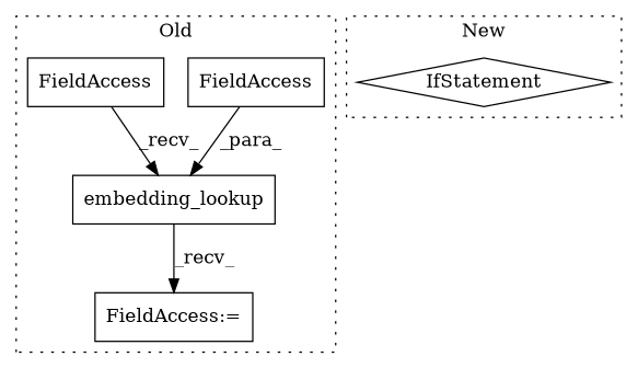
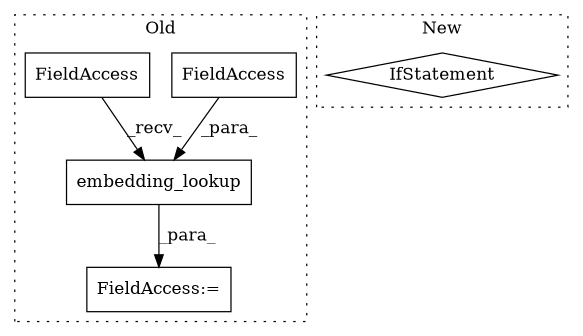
  digraph {
    node [a=22 shape=box]
    n1 [a=32 l="17,1" label=embedding_lookup s="2950,2992"]
    n2 [l=10 label=FieldAccess s=2982]
    n3 [a=7 l=1 label="FieldAccess:=" s=3489]
    n4 [l=13 label=FieldAccess s=2936]
    n5 [a=25 l="4,2" label=IfStatement s="3034,3054" shape=diamond]
    subgraph cluster_1 {
      label=Old
      style=dotted
      n1
      n2
      n3
      n4
    }
    subgraph cluster_2 {
      label=New
      style=dotted
      n5
    }
-   n1 -> n3 [label=_recv_]
+   n1 -> n3 [label=_para_]
    n2 -> n1 [label=_para_]
    n4 -> n1 [label=_recv_]
  }
